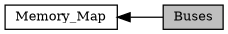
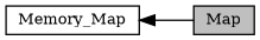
  digraph {
    rankdir=LR
    fontname="DejaVu Serif"
    node [color=black fontname="DejaVu Serif" fontsize=10 shape=box style=filled]
-   n1 [fillcolor=grey75 fontcolor=black height=0.2 label=Buses width=0.4]
+   n1 [fillcolor=grey75 fontcolor=black height=0.2 label=Map width=0.4]
    n2 [fillcolor=white height=0.2 label=Memory_Map width=0.4]
    n2 -> n1 [dir=back fontname="DejaVu Serif" fontsize=10 labelfontname=Helvetica labelfontsize=10 shape=plaintext style=solid]
  }
